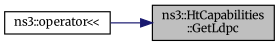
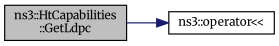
  digraph {
    rankdir=RL
    fontname=Merriweather
    node [color=black fontname=Merriweather fontsize=10 shape=record style=filled]
    n1 [fillcolor=grey75 fontcolor=black height=0.2 label="ns3::HtCapabilities\l::GetLdpc" width=0.4]
    n2 [fillcolor=white height=0.2 label="ns3::operator\<\<" width=0.4]
-   n1 -> n2 [color=midnightblue dir=back fontname=Merriweather fontsize=10 labelfontname=Helvetica labelfontsize=10 style=solid]
+   n2 -> n1 [color=midnightblue dir=back fontname=Merriweather fontsize=10 labelfontname=Helvetica labelfontsize=10 style=solid]
  }
